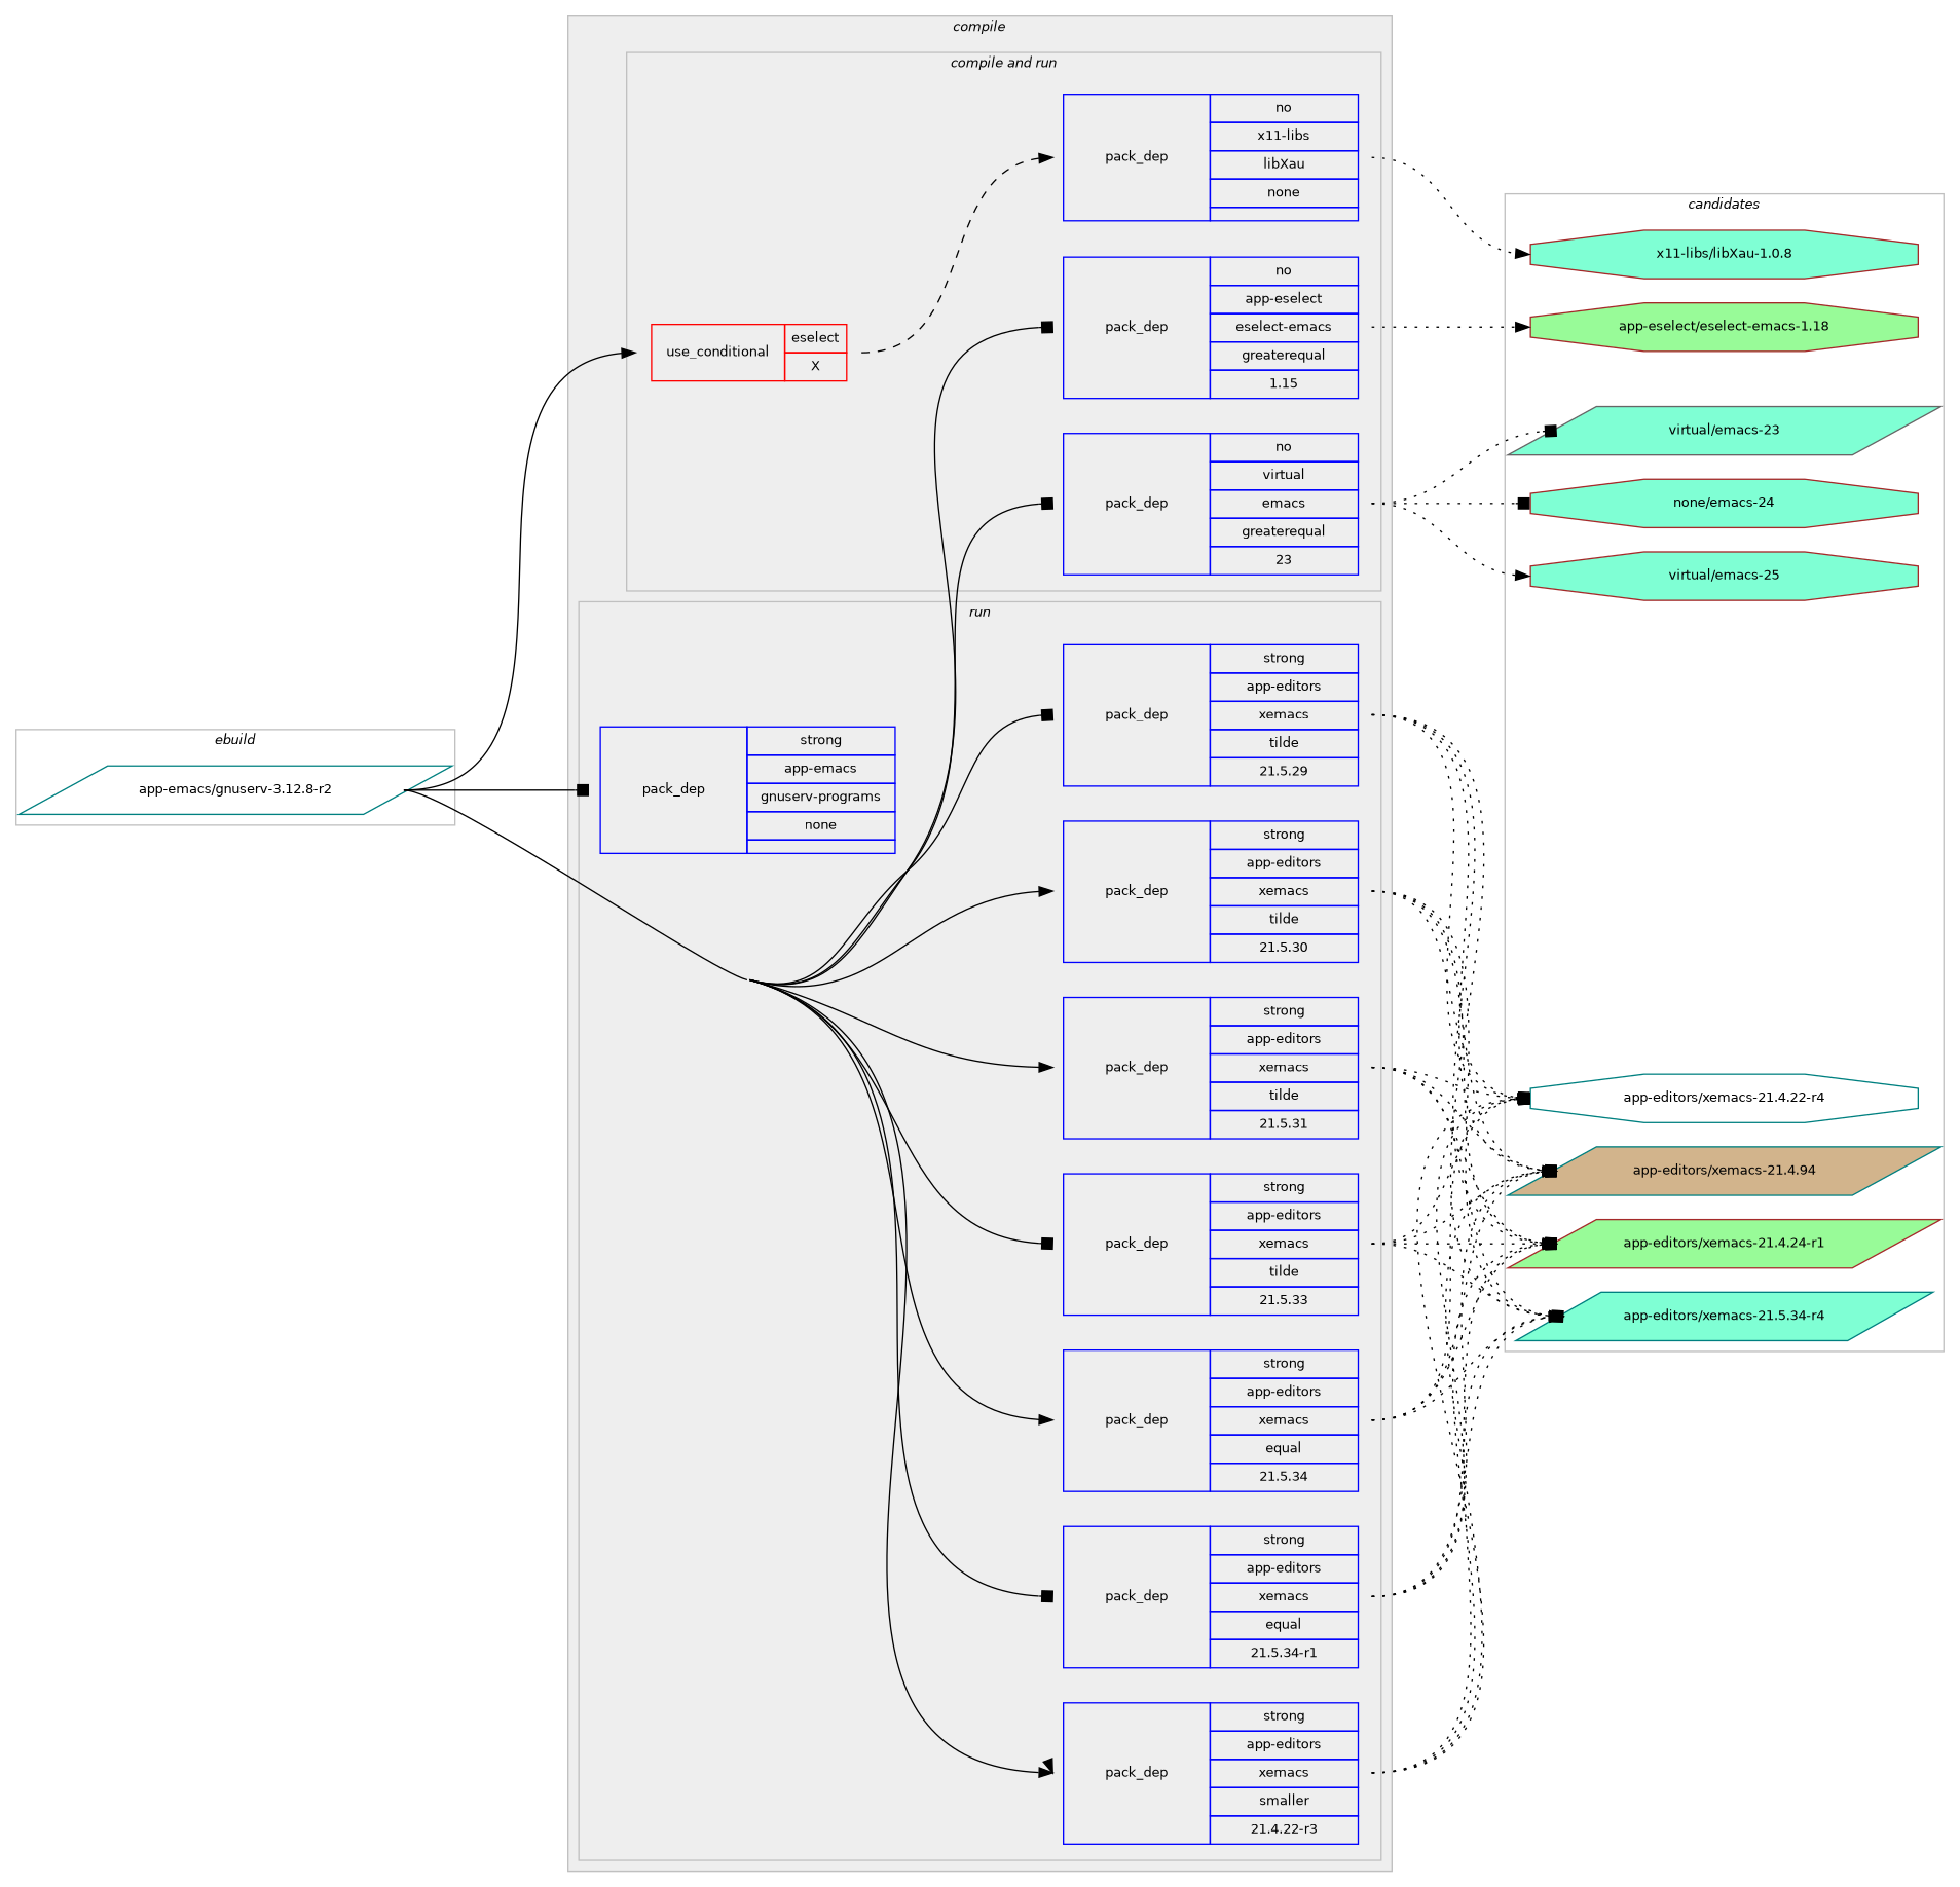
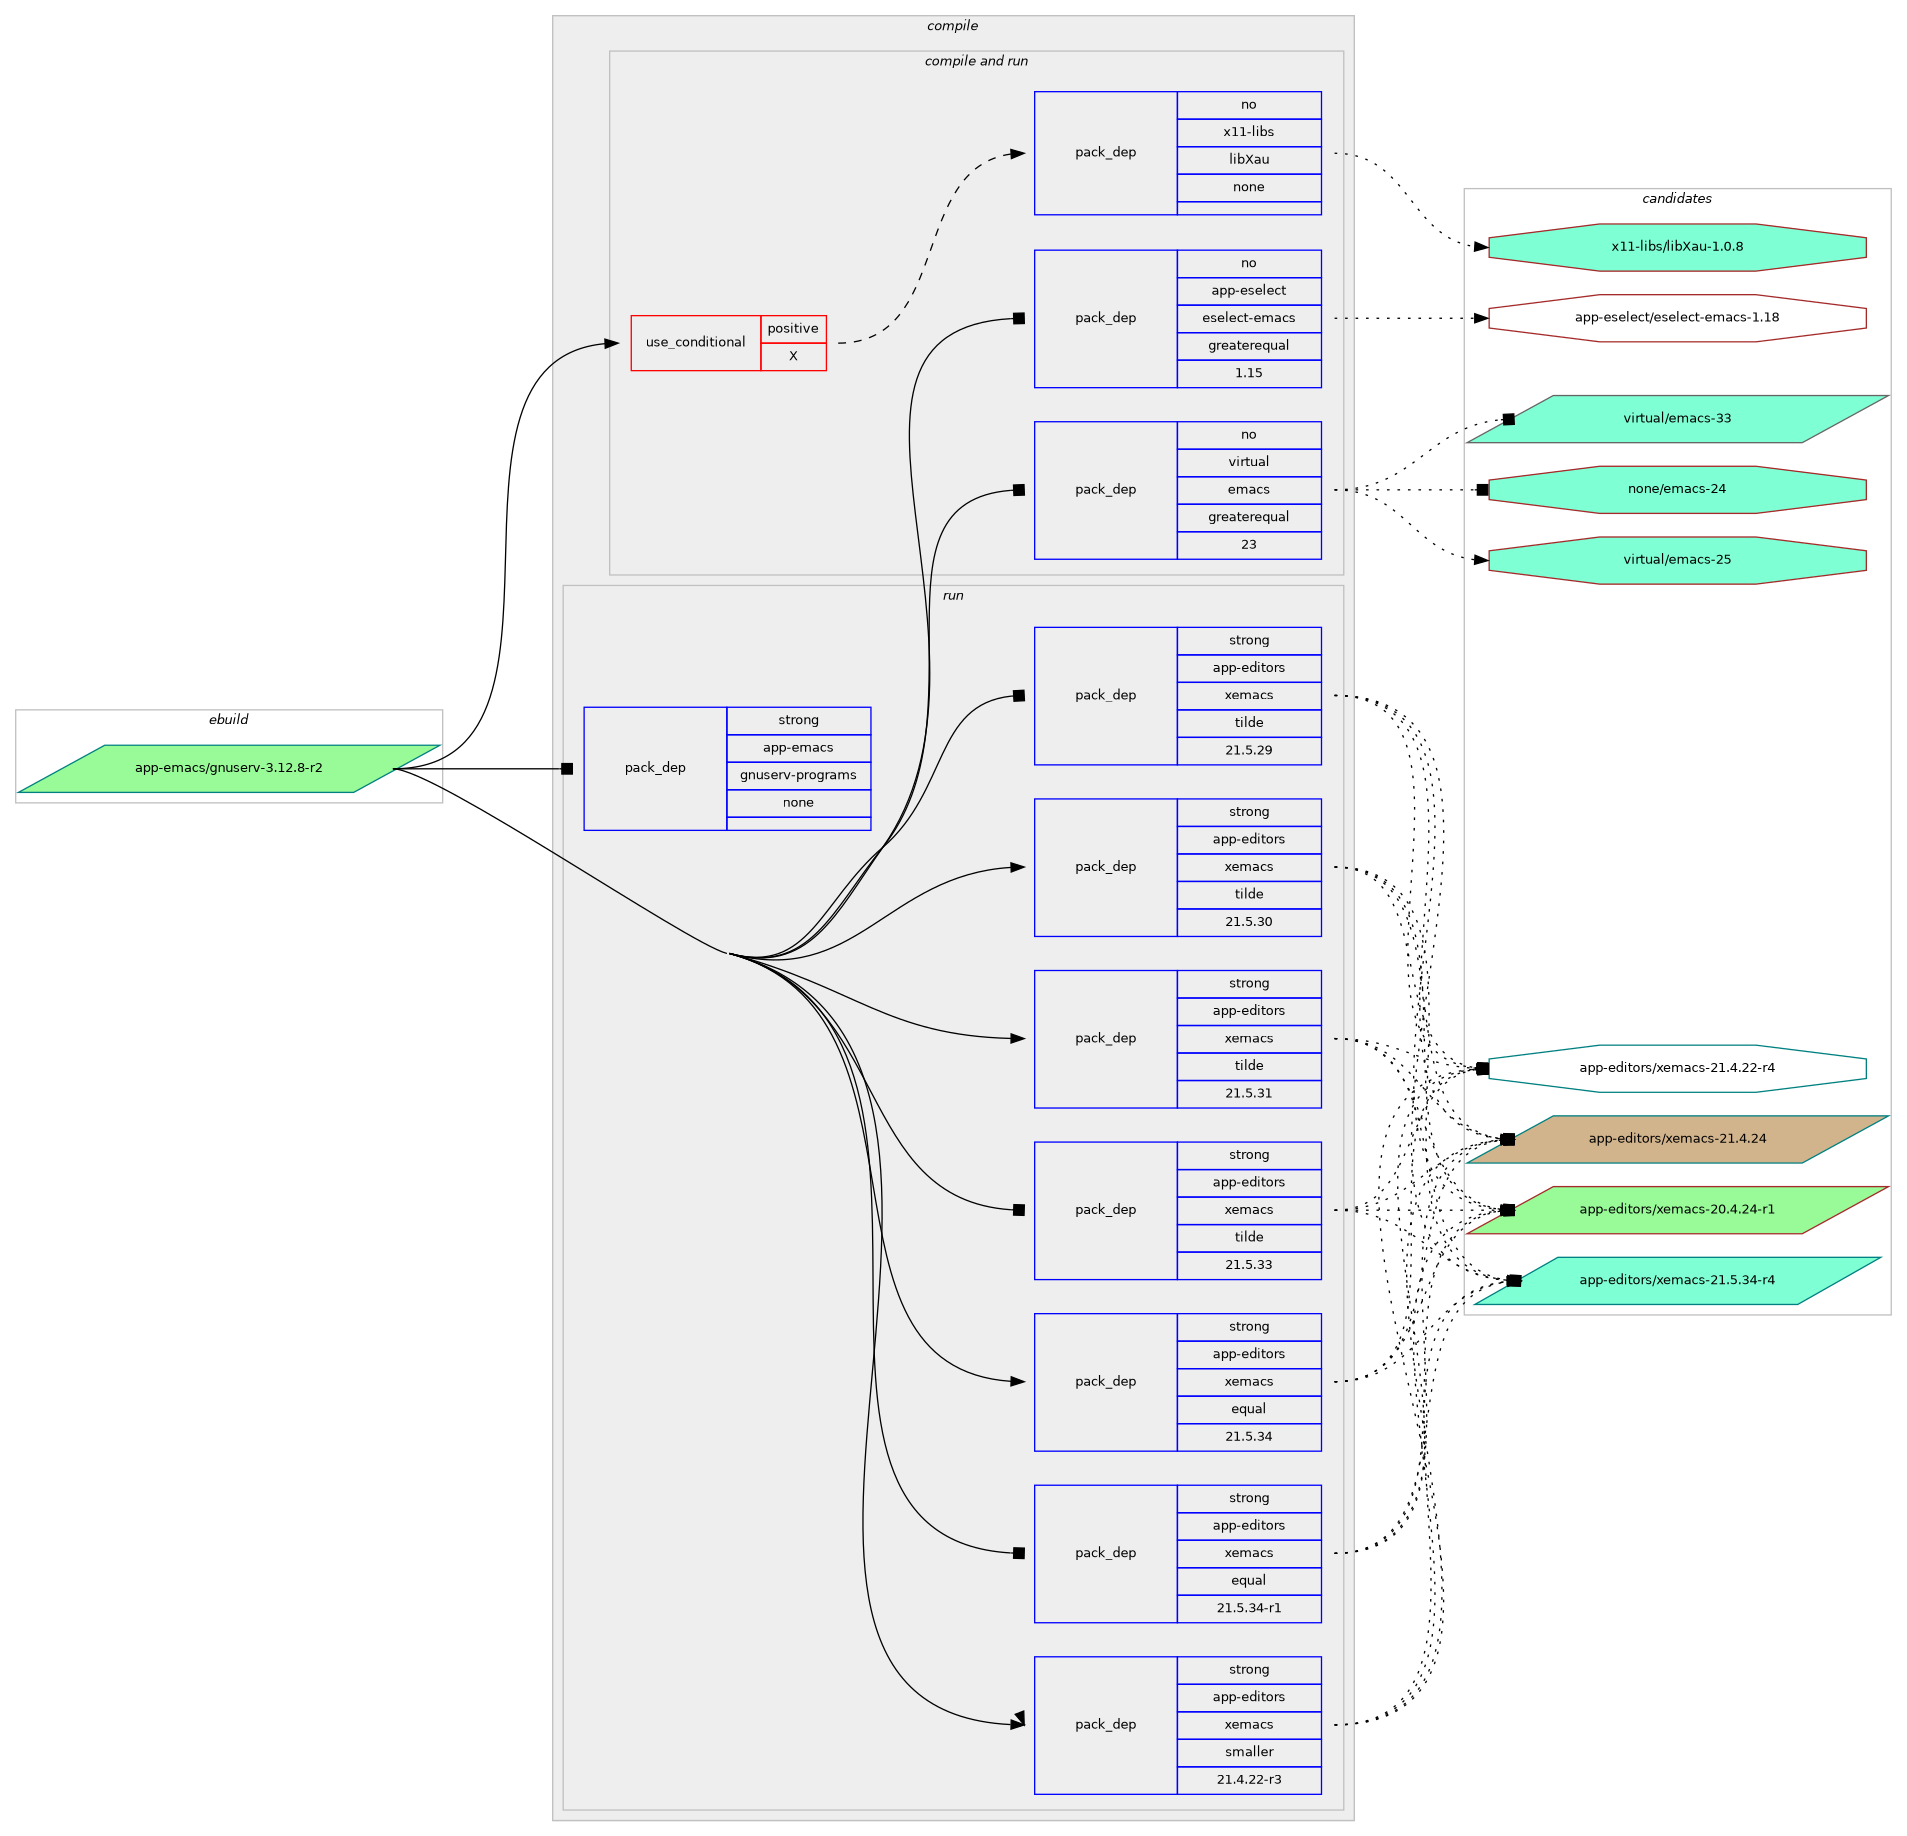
  digraph {
    compound=true
    concentrate=true
    fontname=Helvetica
    fontsize=10
    newrank=true
    rankdir=LR
    ranksep=1.5
    node [color=blue fontname=Helvetica fontsize=10 shape=none]
    edge [arrowhead=box headport=w style=dotted tailport=e weight=100]
-   n1 [color=teal fillcolor=white label="app-emacs/gnuserv-3.12.8-r2" shape=parallelogram style=filled width=4]
+   n1 [color=teal fillcolor=palegreen label="app-emacs/gnuserv-3.12.8-r2" shape=parallelogram style=filled width=4]
    n2 [label=<<TABLE BORDER="0" CELLBORDER="1" CELLSPACING="0" CELLPADDING="4" WIDTH="220"><TR><TD ROWSPAN="6" CELLPADDING="30">pack_dep</TD></TR><TR><TD WIDTH="110">no</TD></TR><TR><TD>x11-libs</TD></TR><TR><TD>libXau</TD></TR><TR><TD>none</TD></TR><TR><TD></TD></TR></TABLE>>]
-   n3 [color=red label=<<TABLE BORDER="0" CELLBORDER="1" CELLSPACING="0" CELLPADDING="4"><TR><TD ROWSPAN="3" CELLPADDING="10">use_conditional</TD></TR><TR><TD>eselect</TD></TR><TR><TD>X</TD></TR></TABLE>>]
+   n3 [color=red label=<<TABLE BORDER="0" CELLBORDER="1" CELLSPACING="0" CELLPADDING="4"><TR><TD ROWSPAN="3" CELLPADDING="10">use_conditional</TD></TR><TR><TD>positive</TD></TR><TR><TD>X</TD></TR></TABLE>>]
    n4 [label=<<TABLE BORDER="0" CELLBORDER="1" CELLSPACING="0" CELLPADDING="4" WIDTH="220"><TR><TD ROWSPAN="6" CELLPADDING="30">pack_dep</TD></TR><TR><TD WIDTH="110">no</TD></TR><TR><TD>app-eselect</TD></TR><TR><TD>eselect-emacs</TD></TR><TR><TD>greaterequal</TD></TR><TR><TD>1.15</TD></TR></TABLE>>]
    n5 [label=<<TABLE BORDER="0" CELLBORDER="1" CELLSPACING="0" CELLPADDING="4" WIDTH="220"><TR><TD ROWSPAN="6" CELLPADDING="30">pack_dep</TD></TR><TR><TD WIDTH="110">no</TD></TR><TR><TD>virtual</TD></TR><TR><TD>emacs</TD></TR><TR><TD>greaterequal</TD></TR><TR><TD>23</TD></TR></TABLE>>]
    n6 [label=<<TABLE BORDER="0" CELLBORDER="1" CELLSPACING="0" CELLPADDING="4" WIDTH="220"><TR><TD ROWSPAN="6" CELLPADDING="30">pack_dep</TD></TR><TR><TD WIDTH="110">strong</TD></TR><TR><TD>app-editors</TD></TR><TR><TD>xemacs</TD></TR><TR><TD>tilde</TD></TR><TR><TD>21.5.33</TD></TR></TABLE>>]
    n7 [label=<<TABLE BORDER="0" CELLBORDER="1" CELLSPACING="0" CELLPADDING="4" WIDTH="220"><TR><TD ROWSPAN="6" CELLPADDING="30">pack_dep</TD></TR><TR><TD WIDTH="110">strong</TD></TR><TR><TD>app-editors</TD></TR><TR><TD>xemacs</TD></TR><TR><TD>equal</TD></TR><TR><TD>21.5.34</TD></TR></TABLE>>]
    n8 [label=<<TABLE BORDER="0" CELLBORDER="1" CELLSPACING="0" CELLPADDING="4" WIDTH="220"><TR><TD ROWSPAN="6" CELLPADDING="30">pack_dep</TD></TR><TR><TD WIDTH="110">strong</TD></TR><TR><TD>app-editors</TD></TR><TR><TD>xemacs</TD></TR><TR><TD>equal</TD></TR><TR><TD>21.5.34-r1</TD></TR></TABLE>>]
    n9 [label=<<TABLE BORDER="0" CELLBORDER="1" CELLSPACING="0" CELLPADDING="4" WIDTH="220"><TR><TD ROWSPAN="6" CELLPADDING="30">pack_dep</TD></TR><TR><TD WIDTH="110">strong</TD></TR><TR><TD>app-editors</TD></TR><TR><TD>xemacs</TD></TR><TR><TD>smaller</TD></TR><TR><TD>21.4.22-r3</TD></TR></TABLE>>]
    n10 [label=<<TABLE BORDER="0" CELLBORDER="1" CELLSPACING="0" CELLPADDING="4" WIDTH="220"><TR><TD ROWSPAN="6" CELLPADDING="30">pack_dep</TD></TR><TR><TD WIDTH="110">strong</TD></TR><TR><TD>app-editors</TD></TR><TR><TD>xemacs</TD></TR><TR><TD>tilde</TD></TR><TR><TD>21.5.29</TD></TR></TABLE>>]
    n11 [label=<<TABLE BORDER="0" CELLBORDER="1" CELLSPACING="0" CELLPADDING="4" WIDTH="220"><TR><TD ROWSPAN="6" CELLPADDING="30">pack_dep</TD></TR><TR><TD WIDTH="110">strong</TD></TR><TR><TD>app-editors</TD></TR><TR><TD>xemacs</TD></TR><TR><TD>tilde</TD></TR><TR><TD>21.5.30</TD></TR></TABLE>>]
    n12 [label=<<TABLE BORDER="0" CELLBORDER="1" CELLSPACING="0" CELLPADDING="4" WIDTH="220"><TR><TD ROWSPAN="6" CELLPADDING="30">pack_dep</TD></TR><TR><TD WIDTH="110">strong</TD></TR><TR><TD>app-editors</TD></TR><TR><TD>xemacs</TD></TR><TR><TD>tilde</TD></TR><TR><TD>21.5.31</TD></TR></TABLE>>]
    n13 [label=<<TABLE BORDER="0" CELLBORDER="1" CELLSPACING="0" CELLPADDING="4" WIDTH="220"><TR><TD ROWSPAN="6" CELLPADDING="30">pack_dep</TD></TR><TR><TD WIDTH="110">strong</TD></TR><TR><TD>app-emacs</TD></TR><TR><TD>gnuserv-programs</TD></TR><TR><TD>none</TD></TR><TR><TD></TD></TR></TABLE>>]
    n14 [color=brown fillcolor=aquamarine label="x11-libs/libXau-1.0.8" shape=octagon style=filled width=4]
-   n15 [color=brown fillcolor=palegreen label="app-eselect/eselect-emacs-1.18" shape=octagon style=filled width=4]
-   n16 [color=gray40 fillcolor=aquamarine label="virtual/emacs-23" shape=parallelogram style=filled width=4]
+   n15 [color=brown fillcolor=white label="app-eselect/eselect-emacs-1.18" shape=octagon style=filled width=4]
+   n16 [color=gray40 fillcolor=aquamarine label="virtual/emacs-33" shape=parallelogram style=filled width=4]
    n17 [color=brown fillcolor=aquamarine label="none/emacs-24" shape=octagon style=filled width=4]
    n18 [color=brown fillcolor=aquamarine label="virtual/emacs-25" shape=octagon style=filled width=4]
    n19 [color=teal fillcolor=white label="app-editors/xemacs-21.4.22-r4" shape=octagon style=filled width=4]
-   n20 [color=teal fillcolor=tan label="app-editors/xemacs-21.4.94" shape=parallelogram style=filled width=4]
-   n21 [color=brown fillcolor=palegreen label="app-editors/xemacs-21.4.24-r1" shape=parallelogram style=filled width=4]
+   n20 [color=teal fillcolor=tan label="app-editors/xemacs-21.4.24" shape=parallelogram style=filled width=4]
+   n21 [color=brown fillcolor=palegreen label="app-editors/xemacs-20.4.24-r1" shape=parallelogram style=filled width=4]
    n22 [color=teal fillcolor=aquamarine label="app-editors/xemacs-21.5.34-r4" shape=parallelogram style=filled width=4]
    subgraph cluster_1 {
      color=gray
      label=<<i>ebuild</i>>
      rank=same
      n1
    }
    subgraph cluster_2 {
      color=gray
      label=<<i>dependencies</i>>
      subgraph cluster_3 {
        color=gray
        fillcolor="#eeeeee"
        label=<<i>compile</i>>
        style=filled
      }
      subgraph cluster_4 {
        color=gray
        fillcolor="#eeeeee"
        label=<<i>compile and run</i>>
        style=filled
        subgraph sub_5 {
          color=gray
          fillcolor="#eeeeee"
          label=<<i>compile and run</i>>
          style=filled
          n3
          subgraph sub_6 {
            color=gray
            fillcolor="#eeeeee"
            label=<<i>compile and run</i>>
            style=filled
            n2
          }
        }
        subgraph sub_7 {
          color=gray
          fillcolor="#eeeeee"
          label=<<i>compile and run</i>>
          style=filled
          n4
        }
        subgraph sub_8 {
          color=gray
          fillcolor="#eeeeee"
          label=<<i>compile and run</i>>
          style=filled
          n5
        }
      }
      subgraph cluster_9 {
        color=gray
        fillcolor="#eeeeee"
        label=<<i>run</i>>
        style=filled
        subgraph sub_10 {
          color=gray
          fillcolor="#eeeeee"
          label=<<i>run</i>>
          style=filled
          n6
        }
        subgraph sub_11 {
          color=gray
          fillcolor="#eeeeee"
          label=<<i>run</i>>
          style=filled
          n7
        }
        subgraph sub_12 {
          color=gray
          fillcolor="#eeeeee"
          label=<<i>run</i>>
          style=filled
          n8
        }
        subgraph sub_13 {
          color=gray
          fillcolor="#eeeeee"
          label=<<i>run</i>>
          style=filled
          n9
        }
        subgraph sub_14 {
          color=gray
          fillcolor="#eeeeee"
          label=<<i>run</i>>
          style=filled
          n10
        }
        subgraph sub_15 {
          color=gray
          fillcolor="#eeeeee"
          label=<<i>run</i>>
          style=filled
          n11
        }
        subgraph sub_16 {
          color=gray
          fillcolor="#eeeeee"
          label=<<i>run</i>>
          style=filled
          n12
        }
        subgraph sub_17 {
          color=gray
          fillcolor="#eeeeee"
          label=<<i>run</i>>
          style=filled
          n13
        }
      }
    }
    subgraph cluster_18 {
      color=gray
      label=<<i>candidates</i>>
      rank=same
      subgraph sub_19 {
        color=black
        label=<<i>candidates</i>>
        nodesep=1
        rank=same
        n14
      }
      subgraph sub_20 {
        color=black
        label=<<i>candidates</i>>
        nodesep=1
        rank=same
        n15
      }
      subgraph sub_21 {
        color=black
        label=<<i>candidates</i>>
        nodesep=1
        rank=same
        n16
        n17
        n18
      }
      subgraph sub_22 {
        color=black
        label=<<i>candidates</i>>
        nodesep=1
        rank=same
        n19
        n20
        n21
        n22
      }
      subgraph sub_23 {
        color=black
        label=<<i>candidates</i>>
        nodesep=1
        rank=same
        n19
        n20
        n21
        n22
      }
      subgraph sub_24 {
        color=black
        label=<<i>candidates</i>>
        nodesep=1
        rank=same
        n19
        n20
        n21
        n22
      }
      subgraph sub_25 {
        color=black
        label=<<i>candidates</i>>
        nodesep=1
        rank=same
        n19
        n20
        n21
        n22
      }
      subgraph sub_26 {
        color=black
        label=<<i>candidates</i>>
        nodesep=1
        rank=same
        n19
        n20
        n21
        n22
      }
      subgraph sub_27 {
        color=black
        label=<<i>candidates</i>>
        nodesep=1
        rank=same
        n19
        n20
        n21
        n22
      }
      subgraph sub_28 {
        color=black
        label=<<i>candidates</i>>
        nodesep=1
        rank=same
        n19
        n20
        n21
        n22
      }
      subgraph sub_29 {
        color=black
        label=<<i>candidates</i>>
        nodesep=1
        rank=same
      }
    }
    n1 -> n3 [arrowhead=normal style=solid weight=20]
    n1 -> n4 [style=solid weight=20]
    n1 -> n5 [style=solid weight=20]
    n1 -> n6 [style=solid weight=20]
    n1 -> n7 [arrowhead=normal style=solid weight=20]
    n1 -> n8 [style=solid weight=20]
    n1 -> n9 [arrowhead=normal style=solid weight=20]
    n1 -> n10 [style=solid weight=20]
    n1 -> n11 [arrowhead=normal style=solid weight=20]
    n1 -> n12 [arrowhead=normal style=solid weight=20]
    n1 -> n13 [style=solid weight=20]
    n2 -> n14 [arrowhead=normal]
    n3 -> n2 [arrowhead=normal style=dashed weight=20]
    n4 -> n15 [arrowhead=normal]
    n5 -> n16
    n5 -> n17
    n5 -> n18 [arrowhead=normal]
    n6 -> n19
    n6 -> n20 [arrowhead=normal]
    n6 -> n21
    n6 -> n22
    n7 -> n19
    n7 -> n20 [arrowhead=normal]
    n7 -> n21 [arrowhead=normal]
    n7 -> n22 [arrowhead=normal]
    n8 -> n19
    n8 -> n20
    n8 -> n21
    n8 -> n22 [arrowhead=normal]
    n9 -> n19
    n9 -> n20
    n9 -> n21 [arrowhead=normal]
    n9 -> n22 [arrowhead=normal]
    n10 -> n19
    n10 -> n20 [arrowhead=normal]
    n10 -> n21
    n10 -> n22
    n11 -> n19
    n11 -> n20
    n11 -> n21 [arrowhead=normal]
    n11 -> n22 [arrowhead=normal]
    n12 -> n19
    n12 -> n20
    n12 -> n21
    n12 -> n22 [arrowhead=normal]
  }
